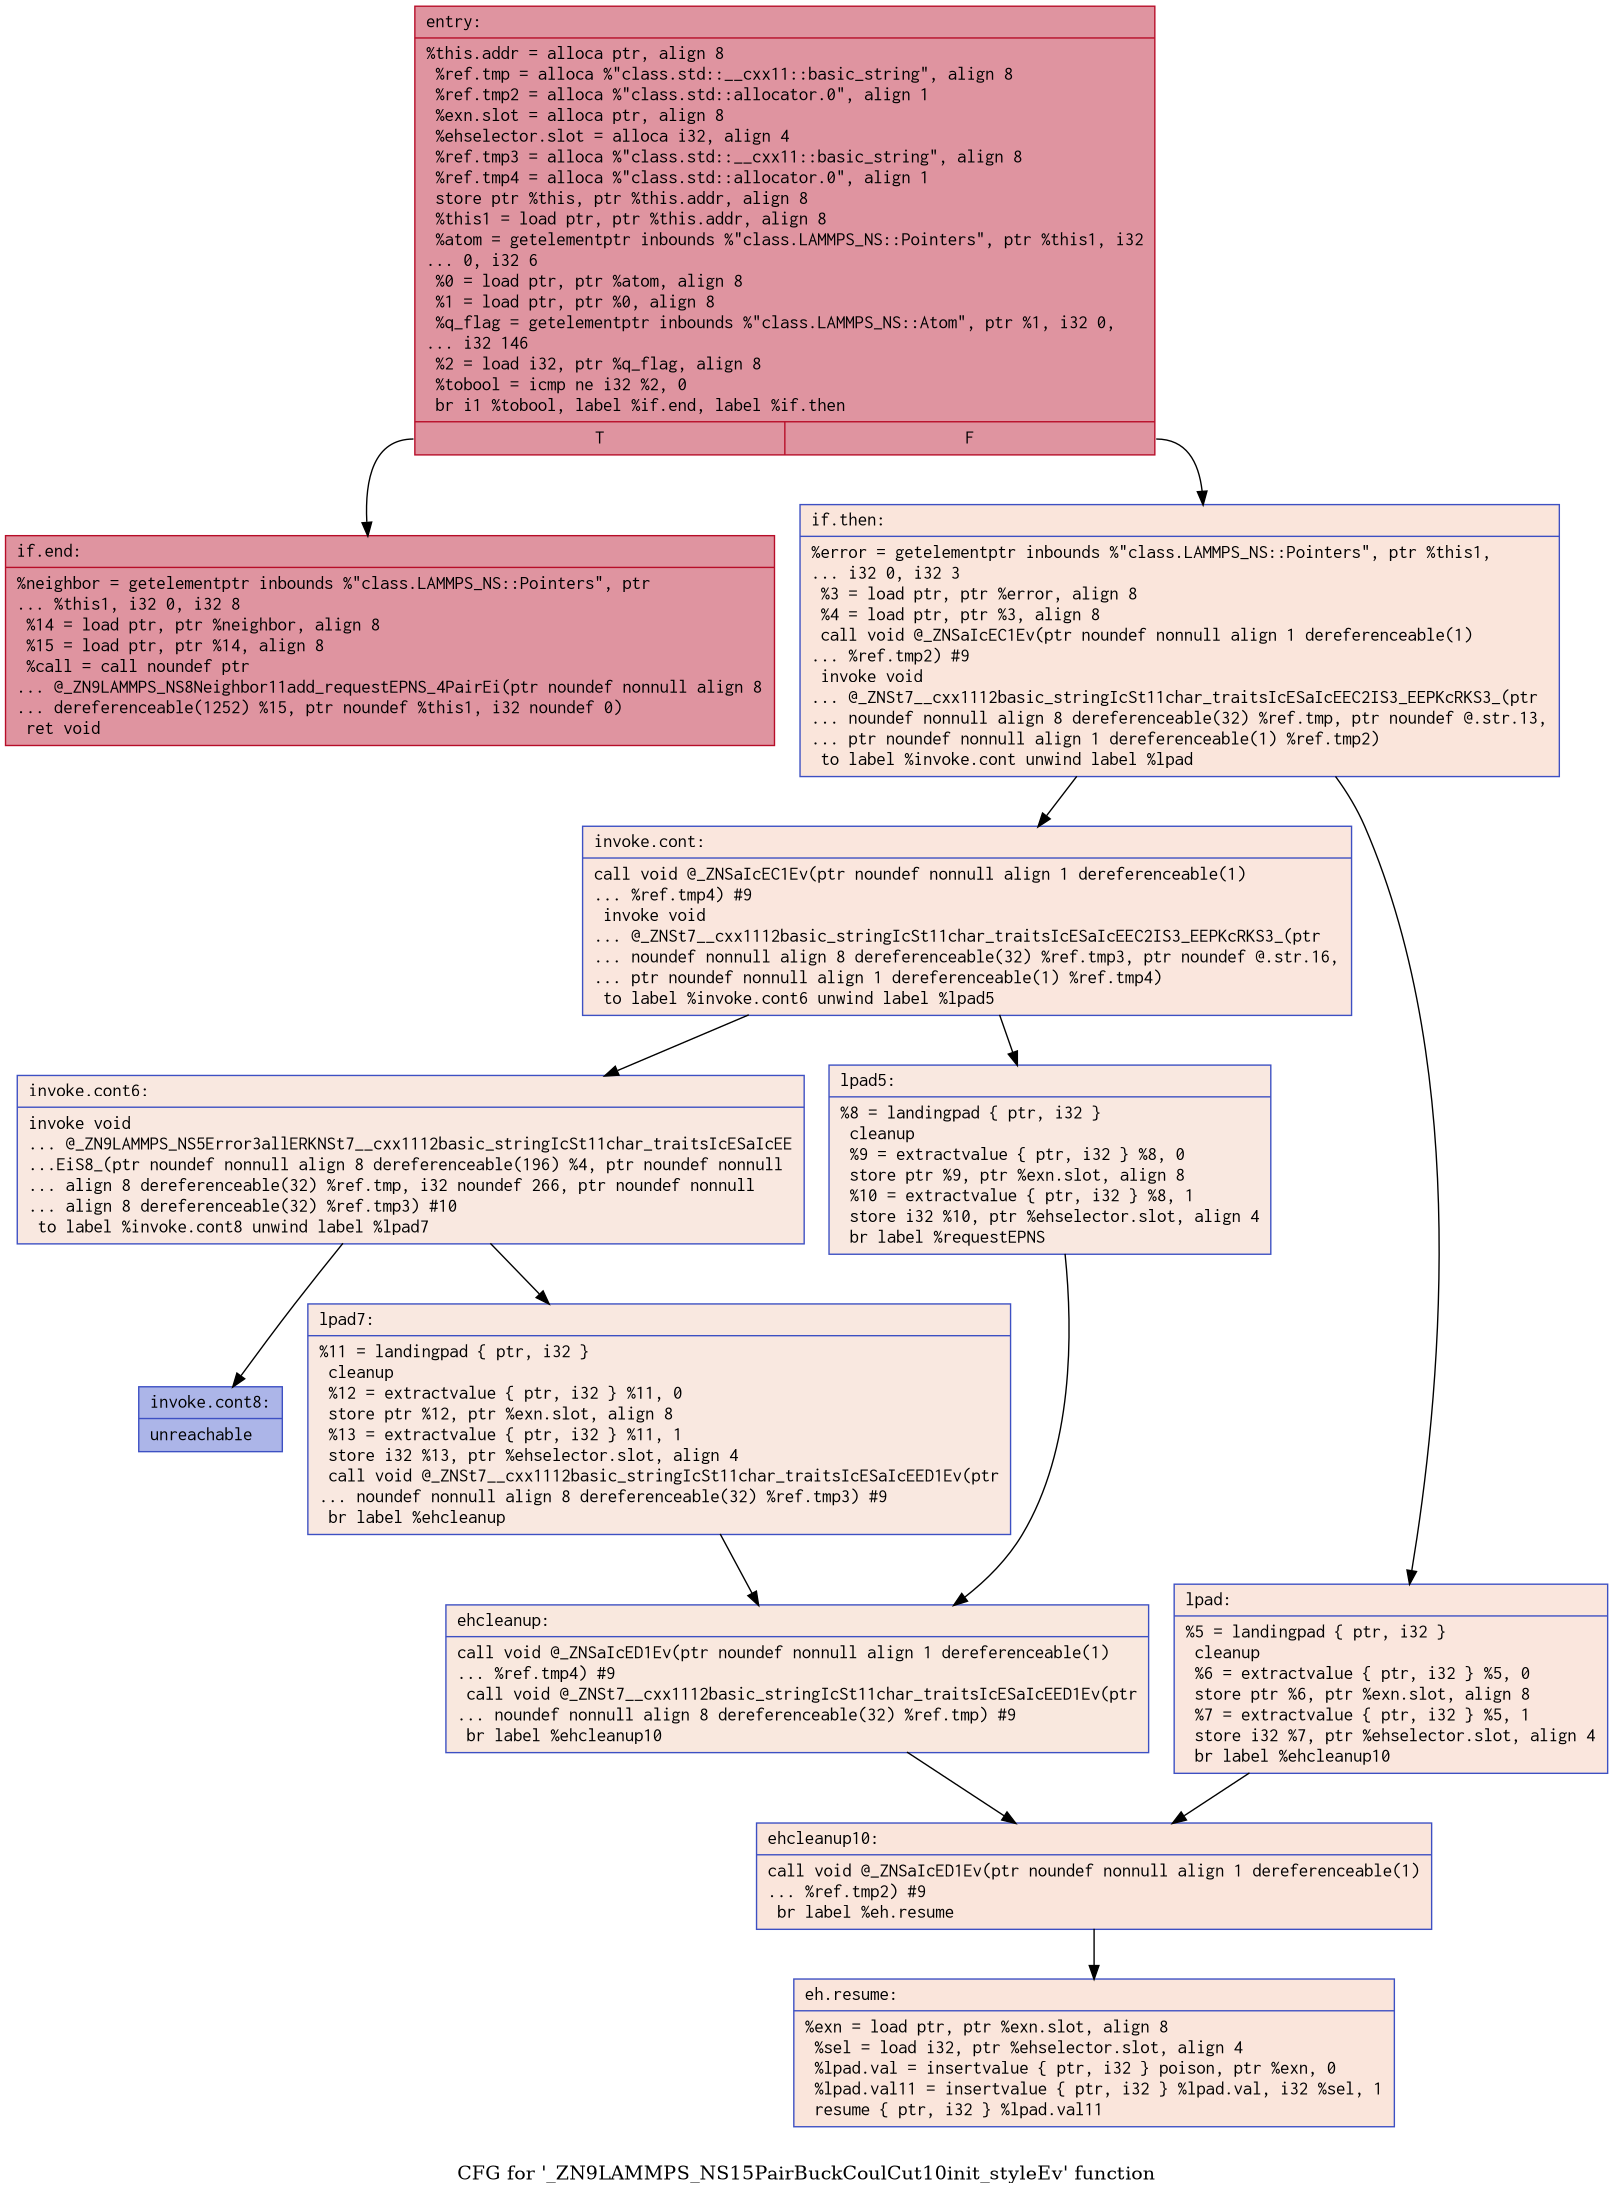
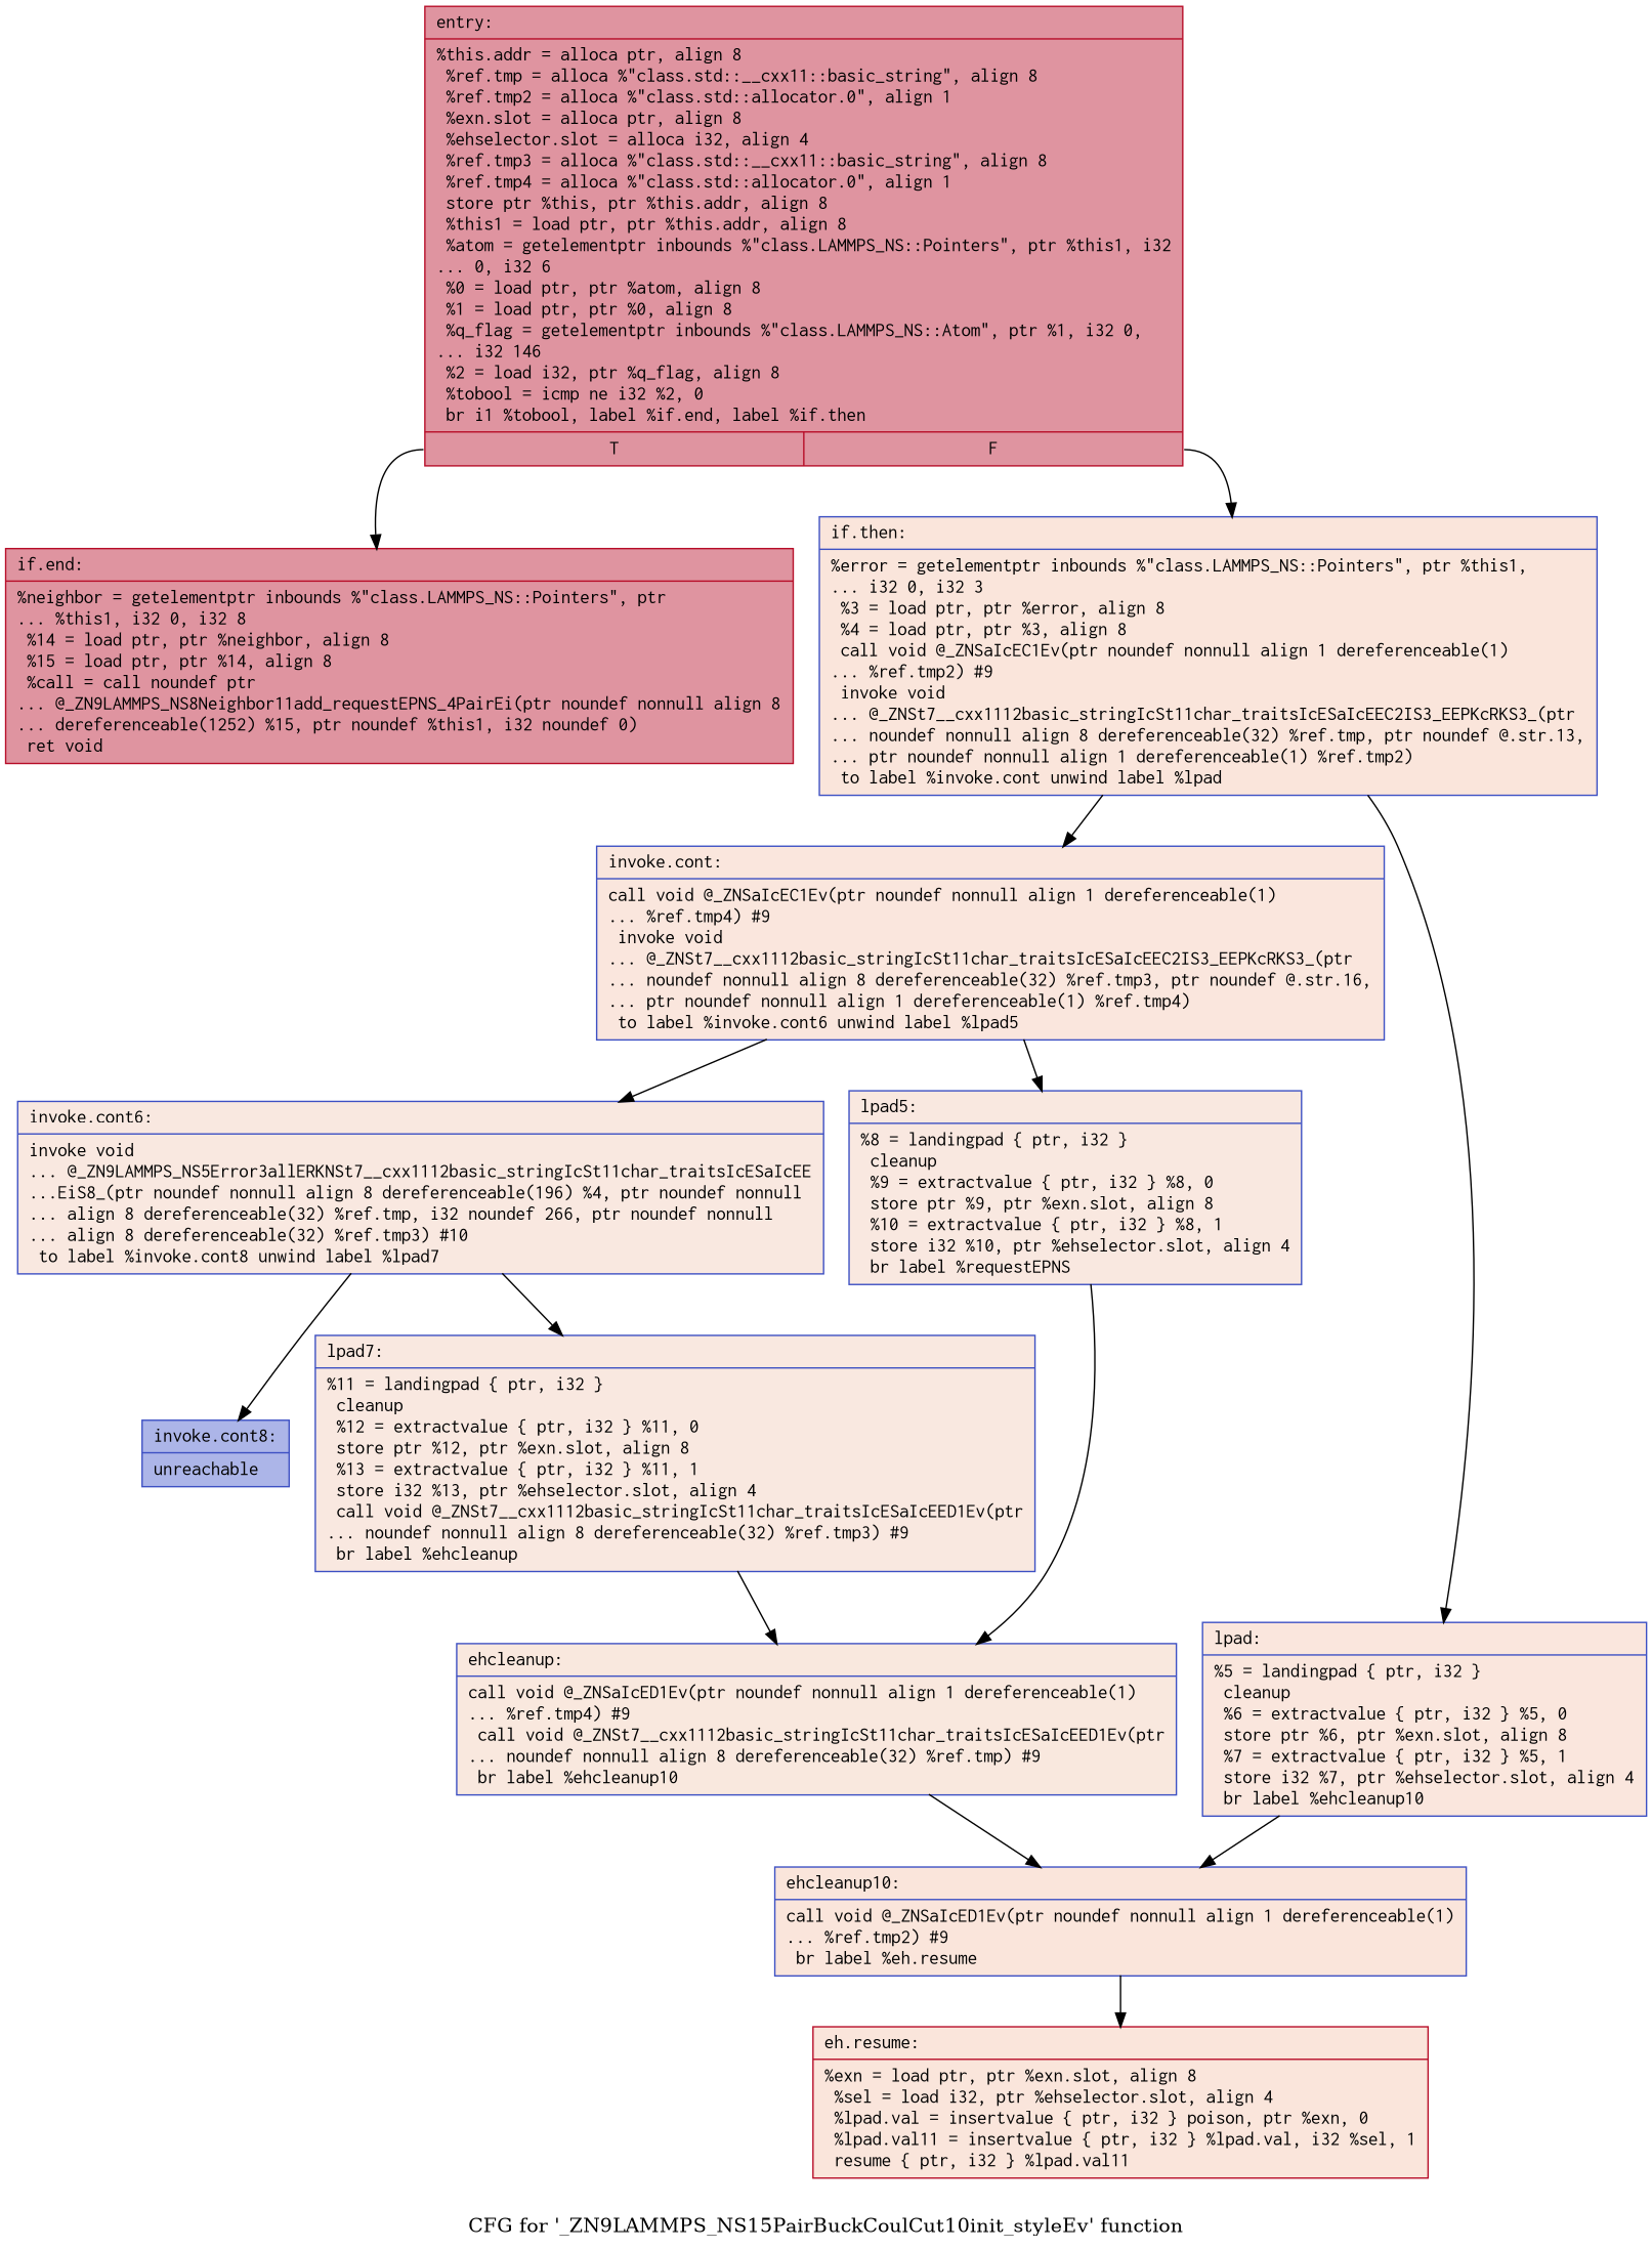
  digraph {
    label="CFG for '_ZN9LAMMPS_NS15PairBuckCoulCut10init_styleEv' function"
    node [color="#3d50c3ff" fillcolor="#f4c5ad70" fontname=Courier shape=record style=filled]
    n1 [color="#b70d28ff" fillcolor="#b70d2870" label="{entry:\l|  %this.addr = alloca ptr, align 8\l  %ref.tmp = alloca %\"class.std::__cxx11::basic_string\", align 8\l  %ref.tmp2 = alloca %\"class.std::allocator.0\", align 1\l  %exn.slot = alloca ptr, align 8\l  %ehselector.slot = alloca i32, align 4\l  %ref.tmp3 = alloca %\"class.std::__cxx11::basic_string\", align 8\l  %ref.tmp4 = alloca %\"class.std::allocator.0\", align 1\l  store ptr %this, ptr %this.addr, align 8\l  %this1 = load ptr, ptr %this.addr, align 8\l  %atom = getelementptr inbounds %\"class.LAMMPS_NS::Pointers\", ptr %this1, i32\l... 0, i32 6\l  %0 = load ptr, ptr %atom, align 8\l  %1 = load ptr, ptr %0, align 8\l  %q_flag = getelementptr inbounds %\"class.LAMMPS_NS::Atom\", ptr %1, i32 0,\l... i32 146\l  %2 = load i32, ptr %q_flag, align 8\l  %tobool = icmp ne i32 %2, 0\l  br i1 %tobool, label %if.end, label %if.then\l|{<s0>T|<s1>F}}"]
    n2 [color="#b70d28ff" fillcolor="#b70d2870" label="{if.end:\l|  %neighbor = getelementptr inbounds %\"class.LAMMPS_NS::Pointers\", ptr\l... %this1, i32 0, i32 8\l  %14 = load ptr, ptr %neighbor, align 8\l  %15 = load ptr, ptr %14, align 8\l  %call = call noundef ptr\l... @_ZN9LAMMPS_NS8Neighbor11add_requestEPNS_4PairEi(ptr noundef nonnull align 8\l... dereferenceable(1252) %15, ptr noundef %this1, i32 noundef 0)\l  ret void\l}"]
    n3 [label="{if.then:\l|  %error = getelementptr inbounds %\"class.LAMMPS_NS::Pointers\", ptr %this1,\l... i32 0, i32 3\l  %3 = load ptr, ptr %error, align 8\l  %4 = load ptr, ptr %3, align 8\l  call void @_ZNSaIcEC1Ev(ptr noundef nonnull align 1 dereferenceable(1)\l... %ref.tmp2) #9\l  invoke void\l... @_ZNSt7__cxx1112basic_stringIcSt11char_traitsIcESaIcEEC2IS3_EEPKcRKS3_(ptr\l... noundef nonnull align 8 dereferenceable(32) %ref.tmp, ptr noundef @.str.13,\l... ptr noundef nonnull align 1 dereferenceable(1) %ref.tmp2)\l          to label %invoke.cont unwind label %lpad\l}"]
    n4 [fillcolor="#f3c7b170" label="{invoke.cont:\l|  call void @_ZNSaIcEC1Ev(ptr noundef nonnull align 1 dereferenceable(1)\l... %ref.tmp4) #9\l  invoke void\l... @_ZNSt7__cxx1112basic_stringIcSt11char_traitsIcESaIcEEC2IS3_EEPKcRKS3_(ptr\l... noundef nonnull align 8 dereferenceable(32) %ref.tmp3, ptr noundef @.str.16,\l... ptr noundef nonnull align 1 dereferenceable(1) %ref.tmp4)\l          to label %invoke.cont6 unwind label %lpad5\l}"]
    n5 [fillcolor="#f3c7b170" label="{lpad:\l|  %5 = landingpad \{ ptr, i32 \}\l          cleanup\l  %6 = extractvalue \{ ptr, i32 \} %5, 0\l  store ptr %6, ptr %exn.slot, align 8\l  %7 = extractvalue \{ ptr, i32 \} %5, 1\l  store i32 %7, ptr %ehselector.slot, align 4\l  br label %ehcleanup10\l}"]
    n6 [fillcolor="#f1ccb870" label="{invoke.cont6:\l|  invoke void\l... @_ZN9LAMMPS_NS5Error3allERKNSt7__cxx1112basic_stringIcSt11char_traitsIcESaIcEE\l...EiS8_(ptr noundef nonnull align 8 dereferenceable(196) %4, ptr noundef nonnull\l... align 8 dereferenceable(32) %ref.tmp, i32 noundef 266, ptr noundef nonnull\l... align 8 dereferenceable(32) %ref.tmp3) #10\l          to label %invoke.cont8 unwind label %lpad7\l}"]
    n7 [fillcolor="#f1ccb870" label="{lpad5:\l|  %8 = landingpad \{ ptr, i32 \}\l          cleanup\l  %9 = extractvalue \{ ptr, i32 \} %8, 0\l  store ptr %9, ptr %exn.slot, align 8\l  %10 = extractvalue \{ ptr, i32 \} %8, 1\l  store i32 %10, ptr %ehselector.slot, align 4\l  br label %requestEPNS\l}"]
    n8 [label="{ehcleanup10:\l|  call void @_ZNSaIcED1Ev(ptr noundef nonnull align 1 dereferenceable(1)\l... %ref.tmp2) #9\l  br label %eh.resume\l}"]
    n9 [fillcolor="#4358cb70" label="{invoke.cont8:\l|  unreachable\l}"]
    n10 [fillcolor="#f1ccb870" label="{lpad7:\l|  %11 = landingpad \{ ptr, i32 \}\l          cleanup\l  %12 = extractvalue \{ ptr, i32 \} %11, 0\l  store ptr %12, ptr %exn.slot, align 8\l  %13 = extractvalue \{ ptr, i32 \} %11, 1\l  store i32 %13, ptr %ehselector.slot, align 4\l  call void @_ZNSt7__cxx1112basic_stringIcSt11char_traitsIcESaIcEED1Ev(ptr\l... noundef nonnull align 8 dereferenceable(32) %ref.tmp3) #9\l  br label %ehcleanup\l}"]
    n11 [fillcolor="#f2cab570" label="{ehcleanup:\l|  call void @_ZNSaIcED1Ev(ptr noundef nonnull align 1 dereferenceable(1)\l... %ref.tmp4) #9\l  call void @_ZNSt7__cxx1112basic_stringIcSt11char_traitsIcESaIcEED1Ev(ptr\l... noundef nonnull align 8 dereferenceable(32) %ref.tmp) #9\l  br label %ehcleanup10\l}"]
-   n12 [label="{eh.resume:\l|  %exn = load ptr, ptr %exn.slot, align 8\l  %sel = load i32, ptr %ehselector.slot, align 4\l  %lpad.val = insertvalue \{ ptr, i32 \} poison, ptr %exn, 0\l  %lpad.val11 = insertvalue \{ ptr, i32 \} %lpad.val, i32 %sel, 1\l  resume \{ ptr, i32 \} %lpad.val11\l}"]
+   n12 [color="#b70d28ff" label="{eh.resume:\l|  %exn = load ptr, ptr %exn.slot, align 8\l  %sel = load i32, ptr %ehselector.slot, align 4\l  %lpad.val = insertvalue \{ ptr, i32 \} poison, ptr %exn, 0\l  %lpad.val11 = insertvalue \{ ptr, i32 \} %lpad.val, i32 %sel, 1\l  resume \{ ptr, i32 \} %lpad.val11\l}"]
    n1 -> n2 [tailport=s0]
    n1 -> n3 [tailport=s1]
    n3 -> n4
    n3 -> n5
    n4 -> n6
    n4 -> n7
    n5 -> n8
    n6 -> n9
    n6 -> n10
    n7 -> n11
    n8 -> n12
    n10 -> n11
    n11 -> n8
  }
